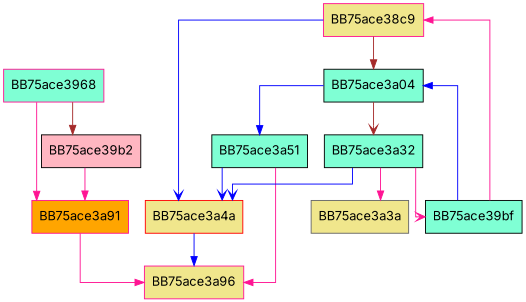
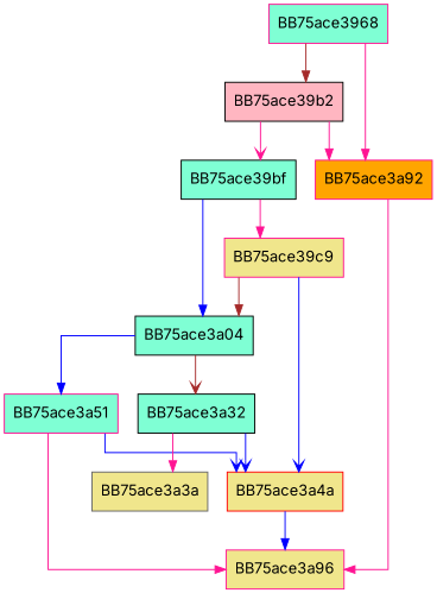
  digraph {
    fontname=Inter
    splines=ortho
    node [color=black fillcolor=aquamarine fontname=Inter shape=box style=filled]
    edge [arrowhead=normal color=deeppink fontname=Inter]
    BB75ace3968 [color=deeppink]
-   BB75ace3a91 [color=deeppink fillcolor=orange]
+   BB75ace3a91 [color=deeppink fillcolor=orange label=BB75ace3a92]
    BB75ace39b2 [fillcolor=lightpink]
    BB75ace3a96 [color=deeppink fillcolor=khaki]
    BB75ace39bf
    BB75ace3a04
-   BB75ace39c9 [color=deeppink fillcolor=khaki label=BB75ace38c9]
-   BB75ace3a51
+   BB75ace39c9 [color=deeppink fillcolor=khaki]
+   BB75ace3a51 [color=deeppink]
    BB75ace3a32
    BB75ace3a4a [color=red fillcolor=khaki]
    BB75ace3a3a [color=gray40 fillcolor=khaki]
    BB75ace3968 -> BB75ace3a91
    BB75ace3968 -> BB75ace39b2 [color=brown]
    BB75ace3a91 -> BB75ace3a96
    BB75ace39b2 -> BB75ace3a91
-   BB75ace3a32 -> BB75ace39bf [arrowhead=vee]
+   BB75ace39b2 -> BB75ace39bf [arrowhead=vee]
    BB75ace39bf -> BB75ace3a04 [color=blue]
    BB75ace39bf -> BB75ace39c9
    BB75ace3a04 -> BB75ace3a51 [color=blue]
    BB75ace3a04 -> BB75ace3a32 [arrowhead=vee color=brown]
    BB75ace39c9 -> BB75ace3a04 [color=brown]
    BB75ace39c9 -> BB75ace3a4a [arrowhead=vee color=blue]
    BB75ace3a51 -> BB75ace3a96
    BB75ace3a51 -> BB75ace3a4a [arrowhead=vee color=blue]
    BB75ace3a32 -> BB75ace3a4a [arrowhead=vee color=blue]
    BB75ace3a32 -> BB75ace3a3a
    BB75ace3a4a -> BB75ace3a96 [color=blue]
  }
